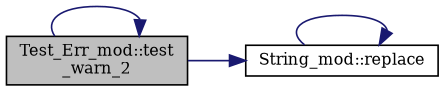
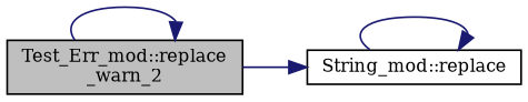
  digraph {
    rankdir=LR
    fontname="DejaVu Serif"
    node [color=black fontname="DejaVu Serif" fontsize=10 shape=record style=filled]
    edge [color=midnightblue fontname="DejaVu Serif" fontsize=10 labelfontname=Helvetica labelfontsize=10 style=solid]
-   n1 [fillcolor=grey75 fontcolor=black height=0.2 label="Test_Err_mod::test\l_warn_2" width=0.4]
+   n1 [fillcolor=grey75 fontcolor=black height=0.2 label="Test_Err_mod::replace\l_warn_2" width=0.4]
    n2 [fillcolor=white height=0.2 label="String_mod::replace" width=0.4]
    n1 -> n1
    n1 -> n2
    n2 -> n2
  }
